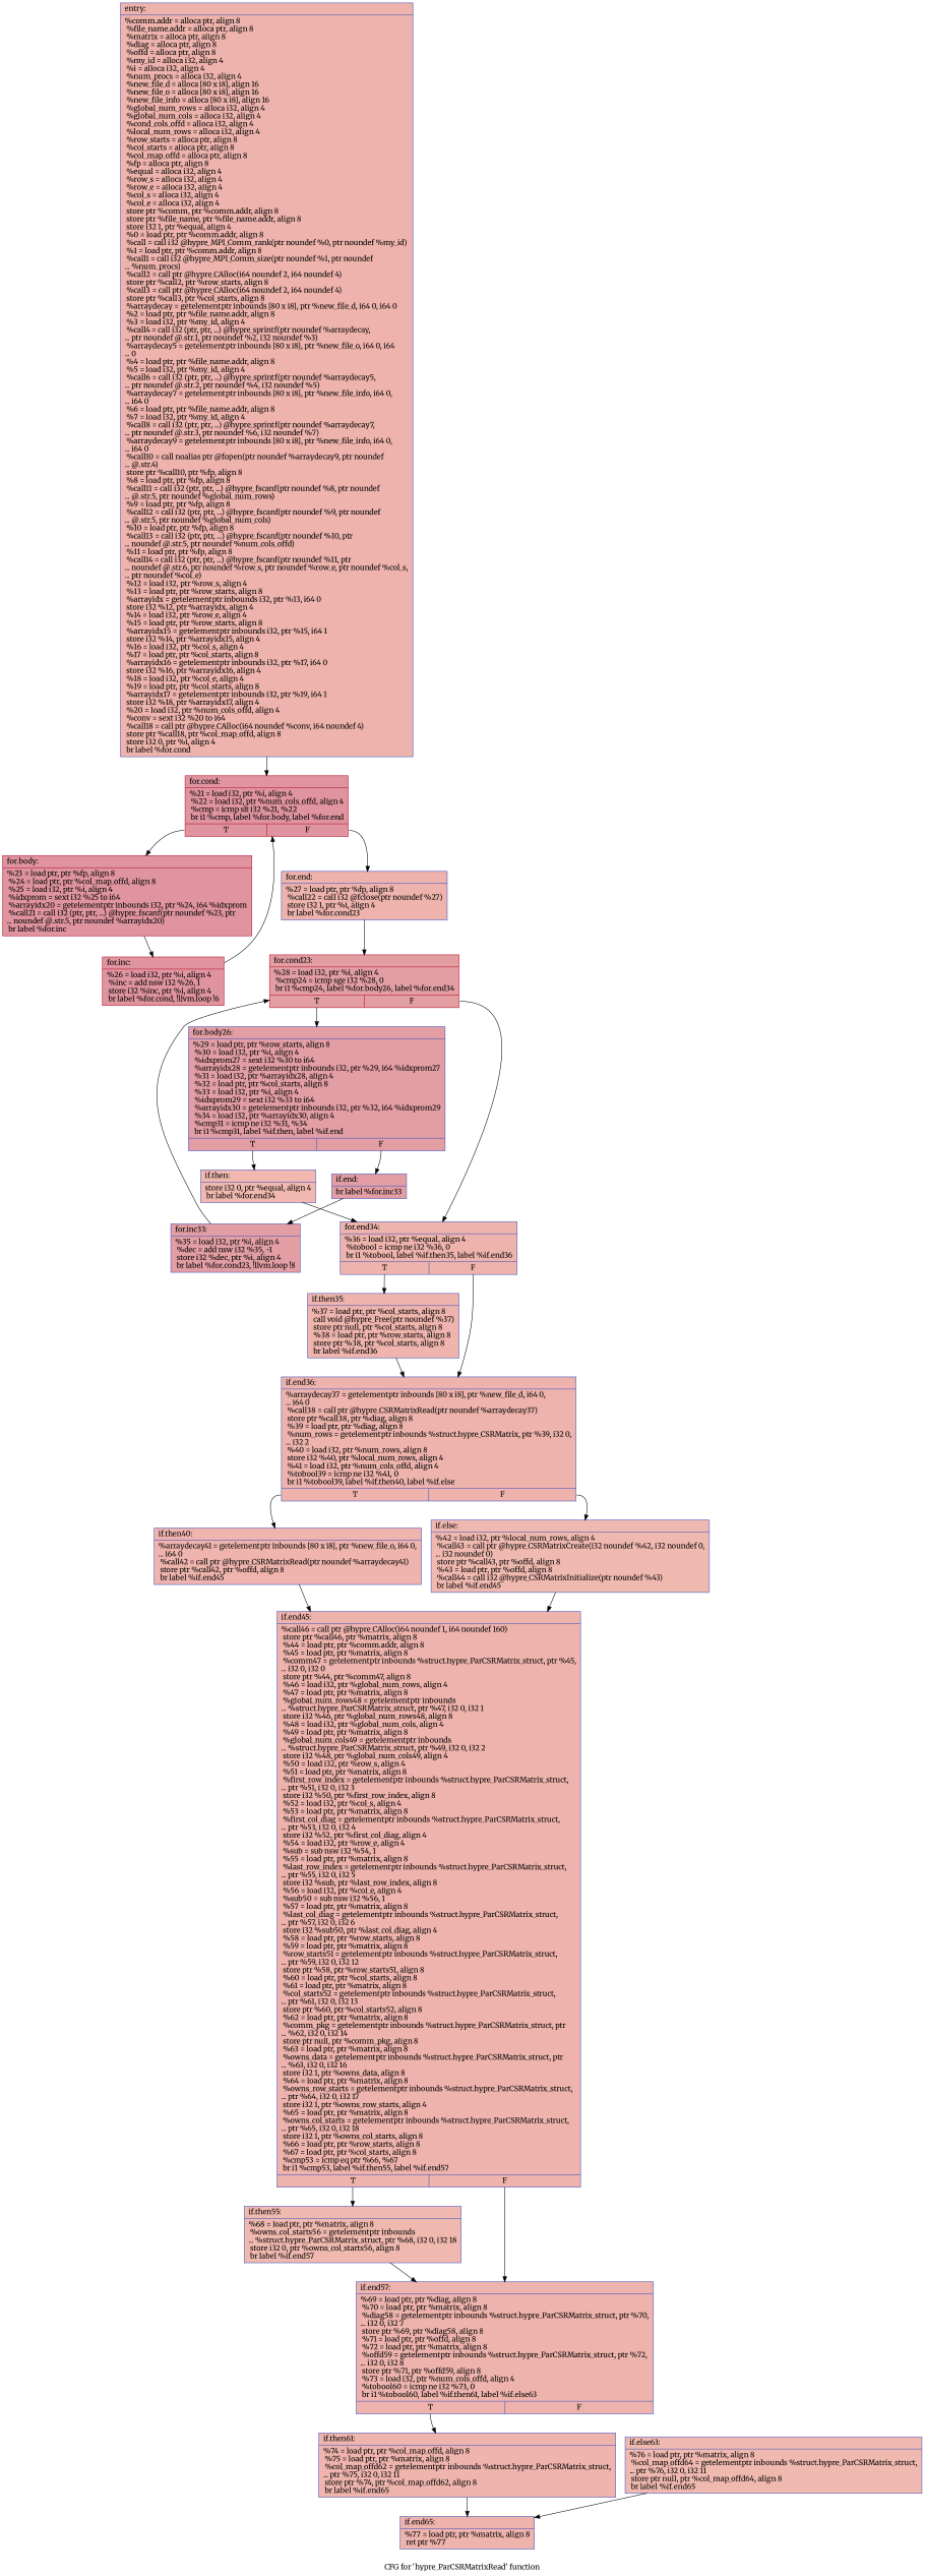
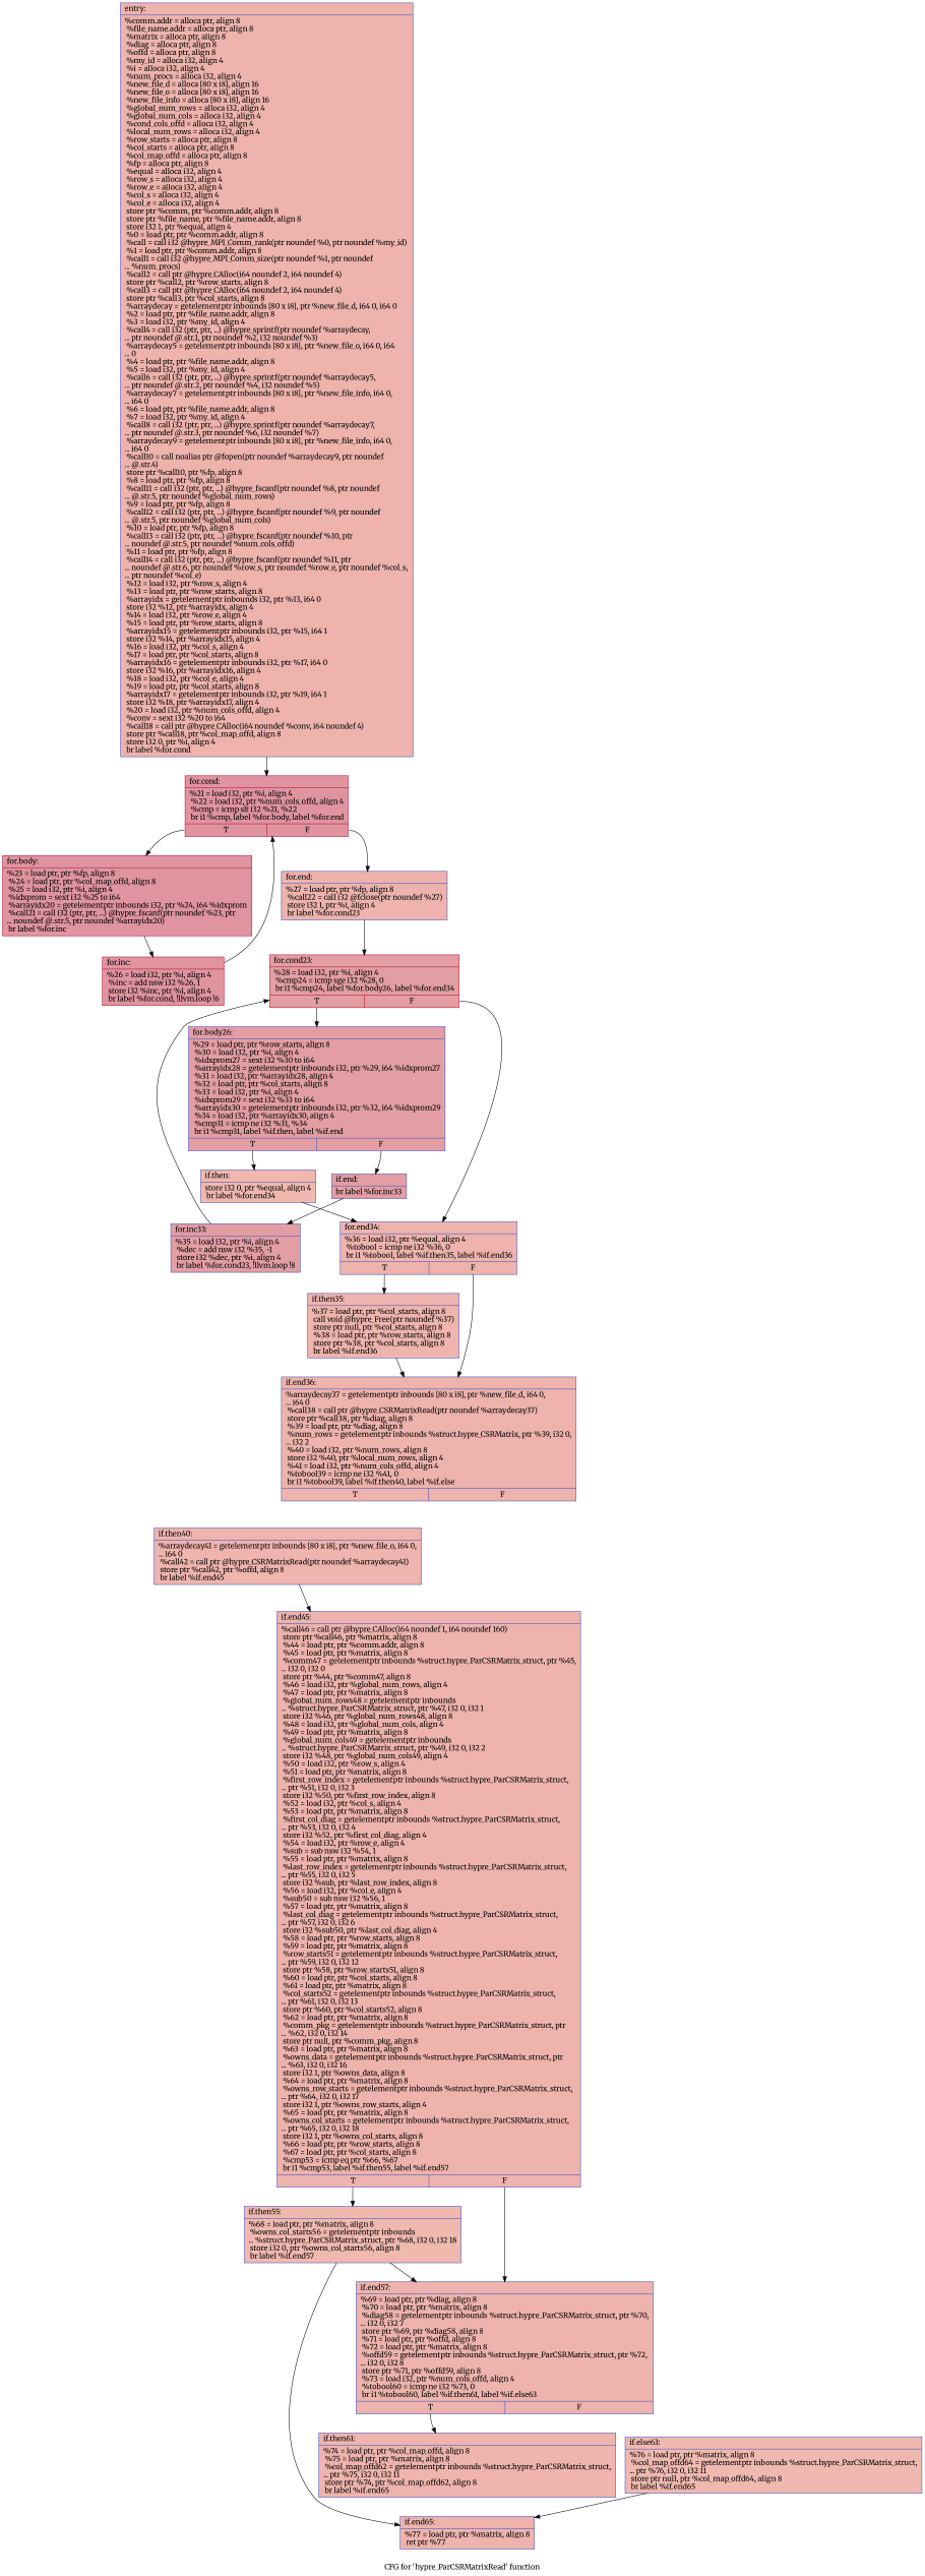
  digraph {
    fontname=Merriweather
    label="CFG for 'hypre_ParCSRMatrixRead' function"
    node [color="#3d50c3ff" fillcolor="#d6524470" fontname=Merriweather shape=record style=filled]
    edge [fontname=Merriweather]
    n1 [label="{entry:\l|  %comm.addr = alloca ptr, align 8\l  %file_name.addr = alloca ptr, align 8\l  %matrix = alloca ptr, align 8\l  %diag = alloca ptr, align 8\l  %offd = alloca ptr, align 8\l  %my_id = alloca i32, align 4\l  %i = alloca i32, align 4\l  %num_procs = alloca i32, align 4\l  %new_file_d = alloca [80 x i8], align 16\l  %new_file_o = alloca [80 x i8], align 16\l  %new_file_info = alloca [80 x i8], align 16\l  %global_num_rows = alloca i32, align 4\l  %global_num_cols = alloca i32, align 4\l  %cond_cols_offd = alloca i32, align 4\l  %local_num_rows = alloca i32, align 4\l  %row_starts = alloca ptr, align 8\l  %col_starts = alloca ptr, align 8\l  %col_map_offd = alloca ptr, align 8\l  %fp = alloca ptr, align 8\l  %equal = alloca i32, align 4\l  %row_s = alloca i32, align 4\l  %row_e = alloca i32, align 4\l  %col_s = alloca i32, align 4\l  %col_e = alloca i32, align 4\l  store ptr %comm, ptr %comm.addr, align 8\l  store ptr %file_name, ptr %file_name.addr, align 8\l  store i32 1, ptr %equal, align 4\l  %0 = load ptr, ptr %comm.addr, align 8\l  %call = call i32 @hypre_MPI_Comm_rank(ptr noundef %0, ptr noundef %my_id)\l  %1 = load ptr, ptr %comm.addr, align 8\l  %call1 = call i32 @hypre_MPI_Comm_size(ptr noundef %1, ptr noundef\l... %num_procs)\l  %call2 = call ptr @hypre_CAlloc(i64 noundef 2, i64 noundef 4)\l  store ptr %call2, ptr %row_starts, align 8\l  %call3 = call ptr @hypre_CAlloc(i64 noundef 2, i64 noundef 4)\l  store ptr %call3, ptr %col_starts, align 8\l  %arraydecay = getelementptr inbounds [80 x i8], ptr %new_file_d, i64 0, i64 0\l  %2 = load ptr, ptr %file_name.addr, align 8\l  %3 = load i32, ptr %my_id, align 4\l  %call4 = call i32 (ptr, ptr, ...) @hypre_sprintf(ptr noundef %arraydecay,\l... ptr noundef @.str.1, ptr noundef %2, i32 noundef %3)\l  %arraydecay5 = getelementptr inbounds [80 x i8], ptr %new_file_o, i64 0, i64\l... 0\l  %4 = load ptr, ptr %file_name.addr, align 8\l  %5 = load i32, ptr %my_id, align 4\l  %call6 = call i32 (ptr, ptr, ...) @hypre_sprintf(ptr noundef %arraydecay5,\l... ptr noundef @.str.2, ptr noundef %4, i32 noundef %5)\l  %arraydecay7 = getelementptr inbounds [80 x i8], ptr %new_file_info, i64 0,\l... i64 0\l  %6 = load ptr, ptr %file_name.addr, align 8\l  %7 = load i32, ptr %my_id, align 4\l  %call8 = call i32 (ptr, ptr, ...) @hypre_sprintf(ptr noundef %arraydecay7,\l... ptr noundef @.str.3, ptr noundef %6, i32 noundef %7)\l  %arraydecay9 = getelementptr inbounds [80 x i8], ptr %new_file_info, i64 0,\l... i64 0\l  %call10 = call noalias ptr @fopen(ptr noundef %arraydecay9, ptr noundef\l... @.str.4)\l  store ptr %call10, ptr %fp, align 8\l  %8 = load ptr, ptr %fp, align 8\l  %call11 = call i32 (ptr, ptr, ...) @hypre_fscanf(ptr noundef %8, ptr noundef\l... @.str.5, ptr noundef %global_num_rows)\l  %9 = load ptr, ptr %fp, align 8\l  %call12 = call i32 (ptr, ptr, ...) @hypre_fscanf(ptr noundef %9, ptr noundef\l... @.str.5, ptr noundef %global_num_cols)\l  %10 = load ptr, ptr %fp, align 8\l  %call13 = call i32 (ptr, ptr, ...) @hypre_fscanf(ptr noundef %10, ptr\l... noundef @.str.5, ptr noundef %num_cols_offd)\l  %11 = load ptr, ptr %fp, align 8\l  %call14 = call i32 (ptr, ptr, ...) @hypre_fscanf(ptr noundef %11, ptr\l... noundef @.str.6, ptr noundef %row_s, ptr noundef %row_e, ptr noundef %col_s,\l... ptr noundef %col_e)\l  %12 = load i32, ptr %row_s, align 4\l  %13 = load ptr, ptr %row_starts, align 8\l  %arrayidx = getelementptr inbounds i32, ptr %13, i64 0\l  store i32 %12, ptr %arrayidx, align 4\l  %14 = load i32, ptr %row_e, align 4\l  %15 = load ptr, ptr %row_starts, align 8\l  %arrayidx15 = getelementptr inbounds i32, ptr %15, i64 1\l  store i32 %14, ptr %arrayidx15, align 4\l  %16 = load i32, ptr %col_s, align 4\l  %17 = load ptr, ptr %col_starts, align 8\l  %arrayidx16 = getelementptr inbounds i32, ptr %17, i64 0\l  store i32 %16, ptr %arrayidx16, align 4\l  %18 = load i32, ptr %col_e, align 4\l  %19 = load ptr, ptr %col_starts, align 8\l  %arrayidx17 = getelementptr inbounds i32, ptr %19, i64 1\l  store i32 %18, ptr %arrayidx17, align 4\l  %20 = load i32, ptr %num_cols_offd, align 4\l  %conv = sext i32 %20 to i64\l  %call18 = call ptr @hypre_CAlloc(i64 noundef %conv, i64 noundef 4)\l  store ptr %call18, ptr %col_map_offd, align 8\l  store i32 0, ptr %i, align 4\l  br label %for.cond\l}"]
    n2 [color="#b70d28ff" fillcolor="#b70d2870" label="{for.cond:\l|  %21 = load i32, ptr %i, align 4\l  %22 = load i32, ptr %num_cols_offd, align 4\l  %cmp = icmp slt i32 %21, %22\l  br i1 %cmp, label %for.body, label %for.end\l|{<s0>T|<s1>F}}"]
    n3 [color="#b70d28ff" fillcolor="#b70d2870" label="{for.body:\l|  %23 = load ptr, ptr %fp, align 8\l  %24 = load ptr, ptr %col_map_offd, align 8\l  %25 = load i32, ptr %i, align 4\l  %idxprom = sext i32 %25 to i64\l  %arrayidx20 = getelementptr inbounds i32, ptr %24, i64 %idxprom\l  %call21 = call i32 (ptr, ptr, ...) @hypre_fscanf(ptr noundef %23, ptr\l... noundef @.str.5, ptr noundef %arrayidx20)\l  br label %for.inc\l}"]
    n4 [label="{for.end:\l|  %27 = load ptr, ptr %fp, align 8\l  %call22 = call i32 @fclose(ptr noundef %27)\l  store i32 1, ptr %i, align 4\l  br label %for.cond23\l}"]
    n5 [color="#b70d28ff" fillcolor="#b70d2870" label="{for.inc:\l|  %26 = load i32, ptr %i, align 4\l  %inc = add nsw i32 %26, 1\l  store i32 %inc, ptr %i, align 4\l  br label %for.cond, !llvm.loop !6\l}"]
    n6 [color="#b70d28ff" fillcolor="#be242e70" label="{for.cond23:\l|  %28 = load i32, ptr %i, align 4\l  %cmp24 = icmp sge i32 %28, 0\l  br i1 %cmp24, label %for.body26, label %for.end34\l|{<s0>T|<s1>F}}"]
    n7 [fillcolor="#be242e70" label="{for.body26:\l|  %29 = load ptr, ptr %row_starts, align 8\l  %30 = load i32, ptr %i, align 4\l  %idxprom27 = sext i32 %30 to i64\l  %arrayidx28 = getelementptr inbounds i32, ptr %29, i64 %idxprom27\l  %31 = load i32, ptr %arrayidx28, align 4\l  %32 = load ptr, ptr %col_starts, align 8\l  %33 = load i32, ptr %i, align 4\l  %idxprom29 = sext i32 %33 to i64\l  %arrayidx30 = getelementptr inbounds i32, ptr %32, i64 %idxprom29\l  %34 = load i32, ptr %arrayidx30, align 4\l  %cmp31 = icmp ne i32 %31, %34\l  br i1 %cmp31, label %if.then, label %if.end\l|{<s0>T|<s1>F}}"]
    n8 [label="{for.end34:\l|  %36 = load i32, ptr %equal, align 4\l  %tobool = icmp ne i32 %36, 0\l  br i1 %tobool, label %if.then35, label %if.end36\l|{<s0>T|<s1>F}}"]
    n9 [fillcolor="#dc5d4a70" label="{if.then:\l|  store i32 0, ptr %equal, align 4\l  br label %for.end34\l}"]
    n10 [fillcolor="#be242e70" label="{if.end:\l|  br label %for.inc33\l}"]
    n11 [fillcolor="#d8564670" label="{if.then35:\l|  %37 = load ptr, ptr %col_starts, align 8\l  call void @hypre_Free(ptr noundef %37)\l  store ptr null, ptr %col_starts, align 8\l  %38 = load ptr, ptr %row_starts, align 8\l  store ptr %38, ptr %col_starts, align 8\l  br label %if.end36\l}"]
    n12 [label="{if.end36:\l|  %arraydecay37 = getelementptr inbounds [80 x i8], ptr %new_file_d, i64 0,\l... i64 0\l  %call38 = call ptr @hypre_CSRMatrixRead(ptr noundef %arraydecay37)\l  store ptr %call38, ptr %diag, align 8\l  %39 = load ptr, ptr %diag, align 8\l  %num_rows = getelementptr inbounds %struct.hypre_CSRMatrix, ptr %39, i32 0,\l... i32 2\l  %40 = load i32, ptr %num_rows, align 8\l  store i32 %40, ptr %local_num_rows, align 4\l  %41 = load i32, ptr %num_cols_offd, align 4\l  %tobool39 = icmp ne i32 %41, 0\l  br i1 %tobool39, label %if.then40, label %if.else\l|{<s0>T|<s1>F}}"]
    n13 [fillcolor="#be242e70" label="{for.inc33:\l|  %35 = load i32, ptr %i, align 4\l  %dec = add nsw i32 %35, -1\l  store i32 %dec, ptr %i, align 4\l  br label %for.cond23, !llvm.loop !8\l}"]
    n14 [fillcolor="#d8564670" label="{if.then40:\l|  %arraydecay41 = getelementptr inbounds [80 x i8], ptr %new_file_o, i64 0,\l... i64 0\l  %call42 = call ptr @hypre_CSRMatrixRead(ptr noundef %arraydecay41)\l  store ptr %call42, ptr %offd, align 8\l  br label %if.end45\l}"]
-   n15 [fillcolor="#de614d70" label="{if.else:\l|  %42 = load i32, ptr %local_num_rows, align 4\l  %call43 = call ptr @hypre_CSRMatrixCreate(i32 noundef %42, i32 noundef 0,\l... i32 noundef 0)\l  store ptr %call43, ptr %offd, align 8\l  %43 = load ptr, ptr %offd, align 8\l  %call44 = call i32 @hypre_CSRMatrixInitialize(ptr noundef %43)\l  br label %if.end45\l}"]
    n16 [label="{if.end45:\l|  %call46 = call ptr @hypre_CAlloc(i64 noundef 1, i64 noundef 160)\l  store ptr %call46, ptr %matrix, align 8\l  %44 = load ptr, ptr %comm.addr, align 8\l  %45 = load ptr, ptr %matrix, align 8\l  %comm47 = getelementptr inbounds %struct.hypre_ParCSRMatrix_struct, ptr %45,\l... i32 0, i32 0\l  store ptr %44, ptr %comm47, align 8\l  %46 = load i32, ptr %global_num_rows, align 4\l  %47 = load ptr, ptr %matrix, align 8\l  %global_num_rows48 = getelementptr inbounds\l... %struct.hypre_ParCSRMatrix_struct, ptr %47, i32 0, i32 1\l  store i32 %46, ptr %global_num_rows48, align 8\l  %48 = load i32, ptr %global_num_cols, align 4\l  %49 = load ptr, ptr %matrix, align 8\l  %global_num_cols49 = getelementptr inbounds\l... %struct.hypre_ParCSRMatrix_struct, ptr %49, i32 0, i32 2\l  store i32 %48, ptr %global_num_cols49, align 4\l  %50 = load i32, ptr %row_s, align 4\l  %51 = load ptr, ptr %matrix, align 8\l  %first_row_index = getelementptr inbounds %struct.hypre_ParCSRMatrix_struct,\l... ptr %51, i32 0, i32 3\l  store i32 %50, ptr %first_row_index, align 8\l  %52 = load i32, ptr %col_s, align 4\l  %53 = load ptr, ptr %matrix, align 8\l  %first_col_diag = getelementptr inbounds %struct.hypre_ParCSRMatrix_struct,\l... ptr %53, i32 0, i32 4\l  store i32 %52, ptr %first_col_diag, align 4\l  %54 = load i32, ptr %row_e, align 4\l  %sub = sub nsw i32 %54, 1\l  %55 = load ptr, ptr %matrix, align 8\l  %last_row_index = getelementptr inbounds %struct.hypre_ParCSRMatrix_struct,\l... ptr %55, i32 0, i32 5\l  store i32 %sub, ptr %last_row_index, align 8\l  %56 = load i32, ptr %col_e, align 4\l  %sub50 = sub nsw i32 %56, 1\l  %57 = load ptr, ptr %matrix, align 8\l  %last_col_diag = getelementptr inbounds %struct.hypre_ParCSRMatrix_struct,\l... ptr %57, i32 0, i32 6\l  store i32 %sub50, ptr %last_col_diag, align 4\l  %58 = load ptr, ptr %row_starts, align 8\l  %59 = load ptr, ptr %matrix, align 8\l  %row_starts51 = getelementptr inbounds %struct.hypre_ParCSRMatrix_struct,\l... ptr %59, i32 0, i32 12\l  store ptr %58, ptr %row_starts51, align 8\l  %60 = load ptr, ptr %col_starts, align 8\l  %61 = load ptr, ptr %matrix, align 8\l  %col_starts52 = getelementptr inbounds %struct.hypre_ParCSRMatrix_struct,\l... ptr %61, i32 0, i32 13\l  store ptr %60, ptr %col_starts52, align 8\l  %62 = load ptr, ptr %matrix, align 8\l  %comm_pkg = getelementptr inbounds %struct.hypre_ParCSRMatrix_struct, ptr\l... %62, i32 0, i32 14\l  store ptr null, ptr %comm_pkg, align 8\l  %63 = load ptr, ptr %matrix, align 8\l  %owns_data = getelementptr inbounds %struct.hypre_ParCSRMatrix_struct, ptr\l... %63, i32 0, i32 16\l  store i32 1, ptr %owns_data, align 8\l  %64 = load ptr, ptr %matrix, align 8\l  %owns_row_starts = getelementptr inbounds %struct.hypre_ParCSRMatrix_struct,\l... ptr %64, i32 0, i32 17\l  store i32 1, ptr %owns_row_starts, align 4\l  %65 = load ptr, ptr %matrix, align 8\l  %owns_col_starts = getelementptr inbounds %struct.hypre_ParCSRMatrix_struct,\l... ptr %65, i32 0, i32 18\l  store i32 1, ptr %owns_col_starts, align 8\l  %66 = load ptr, ptr %row_starts, align 8\l  %67 = load ptr, ptr %col_starts, align 8\l  %cmp53 = icmp eq ptr %66, %67\l  br i1 %cmp53, label %if.then55, label %if.end57\l|{<s0>T|<s1>F}}"]
    n17 [fillcolor="#de614d70" label="{if.then55:\l|  %68 = load ptr, ptr %matrix, align 8\l  %owns_col_starts56 = getelementptr inbounds\l... %struct.hypre_ParCSRMatrix_struct, ptr %68, i32 0, i32 18\l  store i32 0, ptr %owns_col_starts56, align 8\l  br label %if.end57\l}"]
    n18 [label="{if.end57:\l|  %69 = load ptr, ptr %diag, align 8\l  %70 = load ptr, ptr %matrix, align 8\l  %diag58 = getelementptr inbounds %struct.hypre_ParCSRMatrix_struct, ptr %70,\l... i32 0, i32 7\l  store ptr %69, ptr %diag58, align 8\l  %71 = load ptr, ptr %offd, align 8\l  %72 = load ptr, ptr %matrix, align 8\l  %offd59 = getelementptr inbounds %struct.hypre_ParCSRMatrix_struct, ptr %72,\l... i32 0, i32 8\l  store ptr %71, ptr %offd59, align 8\l  %73 = load i32, ptr %num_cols_offd, align 4\l  %tobool60 = icmp ne i32 %73, 0\l  br i1 %tobool60, label %if.then61, label %if.else63\l|{<s0>T|<s1>F}}"]
    n19 [fillcolor="#d8564670" label="{if.then61:\l|  %74 = load ptr, ptr %col_map_offd, align 8\l  %75 = load ptr, ptr %matrix, align 8\l  %col_map_offd62 = getelementptr inbounds %struct.hypre_ParCSRMatrix_struct,\l... ptr %75, i32 0, i32 11\l  store ptr %74, ptr %col_map_offd62, align 8\l  br label %if.end65\l}"]
    n20 [label="{if.end65:\l|  %77 = load ptr, ptr %matrix, align 8\l  ret ptr %77\l}"]
    n21 [fillcolor="#de614d70" label="{if.else63:\l|  %76 = load ptr, ptr %matrix, align 8\l  %col_map_offd64 = getelementptr inbounds %struct.hypre_ParCSRMatrix_struct,\l... ptr %76, i32 0, i32 11\l  store ptr null, ptr %col_map_offd64, align 8\l  br label %if.end65\l}"]
    n1 -> n2
    n2 -> n3 [tailport=s0]
    n2 -> n4 [tailport=s1]
    n3 -> n5
    n4 -> n6
    n5 -> n2
    n6 -> n7 [tailport=s0]
    n6 -> n8 [tailport=s1]
    n7 -> n9 [tailport=s0]
    n7 -> n10 [tailport=s1]
    n8 -> n11 [tailport=s0]
    n8 -> n12 [tailport=s1]
    n9 -> n8
    n10 -> n13
    n11 -> n12
-   n12 -> n14 [tailport=s0]
-   n12 -> n15 [tailport=s1]
    n13 -> n6
    n14 -> n16
-   n15 -> n16
    n16 -> n17 [tailport=s0]
    n16 -> n18 [tailport=s1]
    n17 -> n18
    n18 -> n19 [tailport=s0]
-   n19 -> n20
+   n17 -> n20
    n21 -> n20
  }
